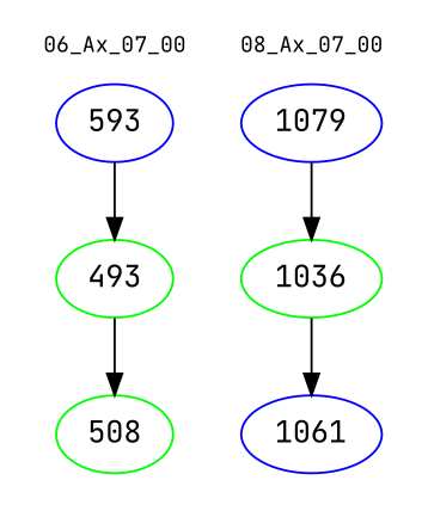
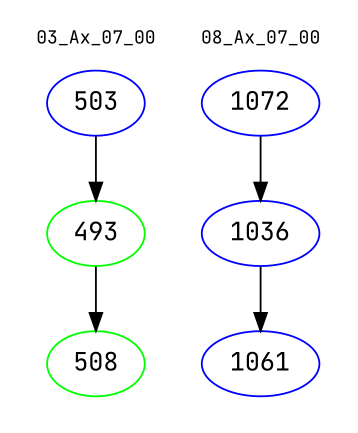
  digraph {
    fontname="JetBrains Mono"
    node [color=blue fontname="JetBrains Mono"]
    edge [color=black fontname="JetBrains Mono"]
-   n1 [label=593]
+   n1 [label=503]
    n2 [color=green label=493]
    n3 [color=green label=508]
-   n4 [label=1079]
-   n5 [color=green label=1036]
+   n4 [label=1072]
+   n5 [label=1036]
    n6 [label=1061]
    subgraph cluster_1 {
      color=white
      fontsize=10
-     label="06_Ax_07_00"
+     label="03_Ax_07_00"
      n1
      n2
      n3
    }
    subgraph cluster_2 {
      color=white
      fontsize=10
      label="08_Ax_07_00"
      n4
      n5
      n6
    }
    n1 -> n2
    n2 -> n3
    n4 -> n5
    n5 -> n6
  }
